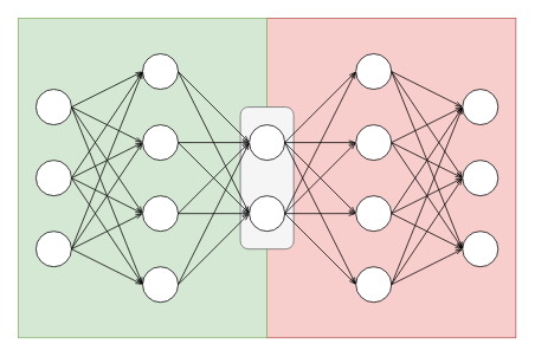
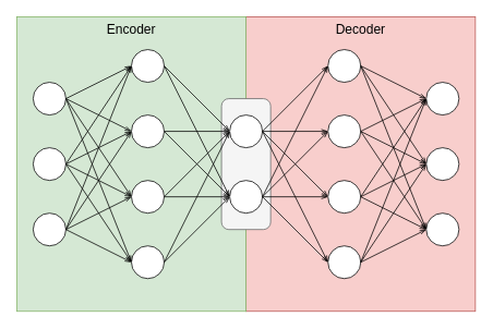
  <mxCell id="0" />
  <mxCell id="1" parent="0" />
  <mxCell id="2" value="" style="rounded=0;whiteSpace=wrap;html=1;fillColor=#f8cecc;strokeColor=#b85450;" vertex="1" parent="1"><mxGeometry x="300" y="20" width="280" height="360" as="geometry" /></mxCell>
  <mxCell id="3" value="" style="rounded=0;whiteSpace=wrap;html=1;fillColor=#d5e8d4;strokeColor=#82b366;" vertex="1" parent="1"><mxGeometry x="20" y="20" width="280" height="360" as="geometry" /></mxCell>
  <mxCell id="4" value="" style="rounded=1;whiteSpace=wrap;html=1;fillColor=#f5f5f5;strokeColor=#666666;fontColor=#333333;" vertex="1" parent="1"><mxGeometry x="270" y="120" width="60" height="160" as="geometry" /></mxCell>
  <mxCell id="5" value="" style="group" vertex="1" connectable="0" parent="1"><mxGeometry x="40" y="60" width="520" height="280" as="geometry" /></mxCell>
  <mxCell id="6" value="" style="ellipse;whiteSpace=wrap;html=1;aspect=fixed;" vertex="1" parent="5"><mxGeometry y="40" width="40" height="40" as="geometry" /></mxCell>
  <mxCell id="7" value="" style="ellipse;whiteSpace=wrap;html=1;aspect=fixed;" vertex="1" parent="5"><mxGeometry y="200" width="40" height="40" as="geometry" /></mxCell>
  <mxCell id="8" value="" style="ellipse;whiteSpace=wrap;html=1;aspect=fixed;" vertex="1" parent="5"><mxGeometry y="120" width="40" height="40" as="geometry" /></mxCell>
  <mxCell id="9" value="" style="ellipse;whiteSpace=wrap;html=1;aspect=fixed;" vertex="1" parent="5"><mxGeometry x="120" width="40" height="40" as="geometry" /></mxCell>
  <mxCell id="10" style="edgeStyle=none;rounded=0;orthogonalLoop=1;jettySize=auto;html=1;exitX=1;exitY=0.5;exitDx=0;exitDy=0;entryX=0;entryY=0.5;entryDx=0;entryDy=0;endArrow=openThin;endFill=0;" edge="1" parent="5" source="6" target="9"><mxGeometry relative="1" as="geometry" /></mxCell>
  <mxCell id="11" style="edgeStyle=none;rounded=0;orthogonalLoop=1;jettySize=auto;html=1;exitX=1;exitY=0.5;exitDx=0;exitDy=0;entryX=0;entryY=0.5;entryDx=0;entryDy=0;endArrow=openThin;endFill=0;" edge="1" parent="5" source="7" target="9"><mxGeometry relative="1" as="geometry" /></mxCell>
  <mxCell id="12" style="edgeStyle=none;rounded=0;orthogonalLoop=1;jettySize=auto;html=1;exitX=1;exitY=0.5;exitDx=0;exitDy=0;entryX=0;entryY=0.5;entryDx=0;entryDy=0;endArrow=openThin;endFill=0;" edge="1" parent="5" source="8" target="9"><mxGeometry relative="1" as="geometry" /></mxCell>
  <mxCell id="13" value="" style="ellipse;whiteSpace=wrap;html=1;aspect=fixed;" vertex="1" parent="5"><mxGeometry x="120" y="160" width="40" height="40" as="geometry" /></mxCell>
  <mxCell id="14" style="edgeStyle=none;rounded=0;orthogonalLoop=1;jettySize=auto;html=1;exitX=1;exitY=0.5;exitDx=0;exitDy=0;entryX=0;entryY=0.5;entryDx=0;entryDy=0;endArrow=openThin;endFill=0;" edge="1" parent="5" source="6" target="13"><mxGeometry relative="1" as="geometry" /></mxCell>
  <mxCell id="15" style="edgeStyle=none;rounded=0;orthogonalLoop=1;jettySize=auto;html=1;exitX=1;exitY=0.5;exitDx=0;exitDy=0;entryX=0;entryY=0.5;entryDx=0;entryDy=0;endArrow=openThin;endFill=0;" edge="1" parent="5" source="7" target="13"><mxGeometry relative="1" as="geometry" /></mxCell>
  <mxCell id="16" style="edgeStyle=none;rounded=0;orthogonalLoop=1;jettySize=auto;html=1;exitX=1;exitY=0.5;exitDx=0;exitDy=0;entryX=0;entryY=0.5;entryDx=0;entryDy=0;endArrow=openThin;endFill=0;" edge="1" parent="5" source="8" target="13"><mxGeometry relative="1" as="geometry" /></mxCell>
  <mxCell id="17" value="" style="ellipse;whiteSpace=wrap;html=1;aspect=fixed;" vertex="1" parent="5"><mxGeometry x="120" y="80" width="40" height="40" as="geometry" /></mxCell>
  <mxCell id="18" style="edgeStyle=none;rounded=0;orthogonalLoop=1;jettySize=auto;html=1;exitX=1;exitY=0.5;exitDx=0;exitDy=0;entryX=0;entryY=0.5;entryDx=0;entryDy=0;endArrow=openThin;endFill=0;" edge="1" parent="5" source="6" target="17"><mxGeometry relative="1" as="geometry" /></mxCell>
  <mxCell id="19" style="edgeStyle=none;rounded=0;orthogonalLoop=1;jettySize=auto;html=1;exitX=1;exitY=0.5;exitDx=0;exitDy=0;entryX=0;entryY=0.5;entryDx=0;entryDy=0;endArrow=openThin;endFill=0;" edge="1" parent="5" source="7" target="17"><mxGeometry relative="1" as="geometry" /></mxCell>
  <mxCell id="20" style="edgeStyle=none;rounded=0;orthogonalLoop=1;jettySize=auto;html=1;exitX=1;exitY=0.5;exitDx=0;exitDy=0;entryX=0;entryY=0.5;entryDx=0;entryDy=0;endArrow=openThin;endFill=0;" edge="1" parent="5" source="8" target="17"><mxGeometry relative="1" as="geometry" /></mxCell>
  <mxCell id="21" value="" style="ellipse;whiteSpace=wrap;html=1;aspect=fixed;" vertex="1" parent="5"><mxGeometry x="120" y="240" width="40" height="40" as="geometry" /></mxCell>
  <mxCell id="22" style="edgeStyle=none;rounded=0;orthogonalLoop=1;jettySize=auto;html=1;exitX=1;exitY=0.5;exitDx=0;exitDy=0;entryX=0;entryY=0.5;entryDx=0;entryDy=0;endArrow=openThin;endFill=0;" edge="1" parent="5" source="6" target="21"><mxGeometry relative="1" as="geometry" /></mxCell>
  <mxCell id="23" style="edgeStyle=none;rounded=0;orthogonalLoop=1;jettySize=auto;html=1;exitX=1;exitY=0.5;exitDx=0;exitDy=0;entryX=0;entryY=0.5;entryDx=0;entryDy=0;endArrow=openThin;endFill=0;" edge="1" parent="5" source="7" target="21"><mxGeometry relative="1" as="geometry" /></mxCell>
  <mxCell id="24" style="edgeStyle=none;rounded=0;orthogonalLoop=1;jettySize=auto;html=1;exitX=1;exitY=0.5;exitDx=0;exitDy=0;entryX=0;entryY=0.5;entryDx=0;entryDy=0;endArrow=openThin;endFill=0;" edge="1" parent="5" source="8" target="21"><mxGeometry relative="1" as="geometry" /></mxCell>
  <mxCell id="25" value="" style="ellipse;whiteSpace=wrap;html=1;aspect=fixed;" vertex="1" parent="5"><mxGeometry x="240" y="160" width="40" height="40" as="geometry" /></mxCell>
  <mxCell id="26" style="edgeStyle=none;rounded=0;orthogonalLoop=1;jettySize=auto;html=1;exitX=1;exitY=0.5;exitDx=0;exitDy=0;entryX=0;entryY=0.5;entryDx=0;entryDy=0;endArrow=openThin;endFill=0;" edge="1" parent="5" source="9" target="25"><mxGeometry relative="1" as="geometry" /></mxCell>
  <mxCell id="27" style="edgeStyle=none;rounded=0;orthogonalLoop=1;jettySize=auto;html=1;exitX=1;exitY=0.5;exitDx=0;exitDy=0;entryX=0;entryY=0.5;entryDx=0;entryDy=0;endArrow=openThin;endFill=0;" edge="1" parent="5" source="13" target="25"><mxGeometry relative="1" as="geometry" /></mxCell>
  <mxCell id="28" style="edgeStyle=none;rounded=0;orthogonalLoop=1;jettySize=auto;html=1;exitX=1;exitY=0.5;exitDx=0;exitDy=0;entryX=0;entryY=0.5;entryDx=0;entryDy=0;endArrow=openThin;endFill=0;" edge="1" parent="5" source="17" target="25"><mxGeometry relative="1" as="geometry" /></mxCell>
  <mxCell id="29" style="edgeStyle=none;rounded=0;orthogonalLoop=1;jettySize=auto;html=1;exitX=1;exitY=0.5;exitDx=0;exitDy=0;entryX=0;entryY=0.5;entryDx=0;entryDy=0;endArrow=openThin;endFill=0;" edge="1" parent="5" source="21" target="25"><mxGeometry relative="1" as="geometry" /></mxCell>
  <mxCell id="30" value="" style="ellipse;whiteSpace=wrap;html=1;aspect=fixed;" vertex="1" parent="5"><mxGeometry x="240" y="80" width="40" height="40" as="geometry" /></mxCell>
  <mxCell id="31" style="edgeStyle=none;rounded=0;orthogonalLoop=1;jettySize=auto;html=1;exitX=1;exitY=0.5;exitDx=0;exitDy=0;entryX=0;entryY=0.5;entryDx=0;entryDy=0;endArrow=openThin;endFill=0;" edge="1" parent="5" source="9" target="30"><mxGeometry relative="1" as="geometry" /></mxCell>
  <mxCell id="32" style="edgeStyle=none;rounded=0;orthogonalLoop=1;jettySize=auto;html=1;exitX=1;exitY=0.5;exitDx=0;exitDy=0;entryX=0;entryY=0.5;entryDx=0;entryDy=0;endArrow=openThin;endFill=0;" edge="1" parent="5" source="13" target="30"><mxGeometry relative="1" as="geometry" /></mxCell>
  <mxCell id="33" style="edgeStyle=none;rounded=0;orthogonalLoop=1;jettySize=auto;html=1;exitX=1;exitY=0.5;exitDx=0;exitDy=0;entryX=0;entryY=0.5;entryDx=0;entryDy=0;endArrow=openThin;endFill=0;" edge="1" parent="5" source="17" target="30"><mxGeometry relative="1" as="geometry" /></mxCell>
  <mxCell id="34" style="edgeStyle=none;rounded=0;orthogonalLoop=1;jettySize=auto;html=1;exitX=1;exitY=0.5;exitDx=0;exitDy=0;entryX=0;entryY=0.5;entryDx=0;entryDy=0;endArrow=openThin;endFill=0;" edge="1" parent="5" source="21" target="30"><mxGeometry relative="1" as="geometry" /></mxCell>
  <mxCell id="35" value="" style="ellipse;whiteSpace=wrap;html=1;aspect=fixed;" vertex="1" parent="5"><mxGeometry x="360" width="40" height="40" as="geometry" /></mxCell>
  <mxCell id="36" style="edgeStyle=none;rounded=0;orthogonalLoop=1;jettySize=auto;html=1;exitX=1;exitY=0.5;exitDx=0;exitDy=0;entryX=0;entryY=0.5;entryDx=0;entryDy=0;endArrow=openThin;endFill=0;" edge="1" parent="5" source="25" target="35"><mxGeometry relative="1" as="geometry" /></mxCell>
  <mxCell id="37" style="edgeStyle=none;rounded=0;orthogonalLoop=1;jettySize=auto;html=1;exitX=1;exitY=0.5;exitDx=0;exitDy=0;entryX=0;entryY=0.5;entryDx=0;entryDy=0;endArrow=openThin;endFill=0;" edge="1" parent="5" source="30" target="35"><mxGeometry relative="1" as="geometry" /></mxCell>
  <mxCell id="38" value="" style="ellipse;whiteSpace=wrap;html=1;aspect=fixed;" vertex="1" parent="5"><mxGeometry x="360" y="160" width="40" height="40" as="geometry" /></mxCell>
  <mxCell id="39" style="edgeStyle=none;rounded=0;orthogonalLoop=1;jettySize=auto;html=1;exitX=1;exitY=0.5;exitDx=0;exitDy=0;entryX=0;entryY=0.5;entryDx=0;entryDy=0;endArrow=openThin;endFill=0;" edge="1" parent="5" source="25" target="38"><mxGeometry relative="1" as="geometry" /></mxCell>
  <mxCell id="40" style="edgeStyle=none;rounded=0;orthogonalLoop=1;jettySize=auto;html=1;exitX=1;exitY=0.5;exitDx=0;exitDy=0;entryX=0;entryY=0.5;entryDx=0;entryDy=0;endArrow=openThin;endFill=0;" edge="1" parent="5" source="30" target="38"><mxGeometry relative="1" as="geometry" /></mxCell>
  <mxCell id="41" value="" style="ellipse;whiteSpace=wrap;html=1;aspect=fixed;" vertex="1" parent="5"><mxGeometry x="360" y="80" width="40" height="40" as="geometry" /></mxCell>
  <mxCell id="42" style="edgeStyle=none;rounded=0;orthogonalLoop=1;jettySize=auto;html=1;exitX=1;exitY=0.5;exitDx=0;exitDy=0;entryX=0;entryY=0.5;entryDx=0;entryDy=0;endArrow=openThin;endFill=0;" edge="1" parent="5" source="25" target="41"><mxGeometry relative="1" as="geometry" /></mxCell>
  <mxCell id="43" style="edgeStyle=none;rounded=0;orthogonalLoop=1;jettySize=auto;html=1;exitX=1;exitY=0.5;exitDx=0;exitDy=0;entryX=0;entryY=0.5;entryDx=0;entryDy=0;endArrow=openThin;endFill=0;" edge="1" parent="5" source="30" target="41"><mxGeometry relative="1" as="geometry" /></mxCell>
  <mxCell id="44" value="" style="ellipse;whiteSpace=wrap;html=1;aspect=fixed;" vertex="1" parent="5"><mxGeometry x="360" y="240" width="40" height="40" as="geometry" /></mxCell>
  <mxCell id="45" style="edgeStyle=none;rounded=0;orthogonalLoop=1;jettySize=auto;html=1;exitX=1;exitY=0.5;exitDx=0;exitDy=0;entryX=0;entryY=0.5;entryDx=0;entryDy=0;endArrow=openThin;endFill=0;" edge="1" parent="5" source="25" target="44"><mxGeometry relative="1" as="geometry" /></mxCell>
  <mxCell id="46" style="edgeStyle=none;rounded=0;orthogonalLoop=1;jettySize=auto;html=1;exitX=1;exitY=0.5;exitDx=0;exitDy=0;entryX=0;entryY=0.5;entryDx=0;entryDy=0;endArrow=openThin;endFill=0;" edge="1" parent="5" source="30" target="44"><mxGeometry relative="1" as="geometry" /></mxCell>
  <mxCell id="47" value="" style="ellipse;whiteSpace=wrap;html=1;aspect=fixed;" vertex="1" parent="5"><mxGeometry x="480" y="40" width="40" height="40" as="geometry" /></mxCell>
  <mxCell id="48" style="edgeStyle=none;rounded=0;orthogonalLoop=1;jettySize=auto;html=1;exitX=1;exitY=0.5;exitDx=0;exitDy=0;entryX=0;entryY=0.5;entryDx=0;entryDy=0;endArrow=openThin;endFill=0;" edge="1" parent="5" source="35" target="47"><mxGeometry relative="1" as="geometry" /></mxCell>
  <mxCell id="49" style="edgeStyle=none;rounded=0;orthogonalLoop=1;jettySize=auto;html=1;exitX=1;exitY=0.5;exitDx=0;exitDy=0;entryX=0;entryY=0.5;entryDx=0;entryDy=0;endArrow=openThin;endFill=0;" edge="1" parent="5" source="38" target="47"><mxGeometry relative="1" as="geometry" /></mxCell>
  <mxCell id="50" style="edgeStyle=none;rounded=0;orthogonalLoop=1;jettySize=auto;html=1;exitX=1;exitY=0.5;exitDx=0;exitDy=0;entryX=0;entryY=0.5;entryDx=0;entryDy=0;endArrow=openThin;endFill=0;" edge="1" parent="5" source="41" target="47"><mxGeometry relative="1" as="geometry" /></mxCell>
  <mxCell id="51" style="edgeStyle=none;rounded=0;orthogonalLoop=1;jettySize=auto;html=1;exitX=1;exitY=0.5;exitDx=0;exitDy=0;entryX=0;entryY=0.5;entryDx=0;entryDy=0;endArrow=openThin;endFill=0;" edge="1" parent="5" source="44" target="47"><mxGeometry relative="1" as="geometry" /></mxCell>
  <mxCell id="52" value="" style="ellipse;whiteSpace=wrap;html=1;aspect=fixed;" vertex="1" parent="5"><mxGeometry x="480" y="200" width="40" height="40" as="geometry" /></mxCell>
  <mxCell id="53" style="edgeStyle=none;rounded=0;orthogonalLoop=1;jettySize=auto;html=1;exitX=1;exitY=0.5;exitDx=0;exitDy=0;entryX=0;entryY=0.5;entryDx=0;entryDy=0;endArrow=openThin;endFill=0;" edge="1" parent="5" source="35" target="52"><mxGeometry relative="1" as="geometry" /></mxCell>
  <mxCell id="54" style="edgeStyle=none;rounded=0;orthogonalLoop=1;jettySize=auto;html=1;exitX=1;exitY=0.5;exitDx=0;exitDy=0;entryX=0;entryY=0.5;entryDx=0;entryDy=0;endArrow=openThin;endFill=0;" edge="1" parent="5" source="38" target="52"><mxGeometry relative="1" as="geometry" /></mxCell>
  <mxCell id="55" style="edgeStyle=none;rounded=0;orthogonalLoop=1;jettySize=auto;html=1;exitX=1;exitY=0.5;exitDx=0;exitDy=0;entryX=0;entryY=0.5;entryDx=0;entryDy=0;endArrow=openThin;endFill=0;" edge="1" parent="5" source="41" target="52"><mxGeometry relative="1" as="geometry" /></mxCell>
  <mxCell id="56" style="edgeStyle=none;rounded=0;orthogonalLoop=1;jettySize=auto;html=1;exitX=1;exitY=0.5;exitDx=0;exitDy=0;entryX=0;entryY=0.5;entryDx=0;entryDy=0;endArrow=openThin;endFill=0;" edge="1" parent="5" source="44" target="52"><mxGeometry relative="1" as="geometry" /></mxCell>
  <mxCell id="57" value="" style="ellipse;whiteSpace=wrap;html=1;aspect=fixed;" vertex="1" parent="5"><mxGeometry x="480" y="120" width="40" height="40" as="geometry" /></mxCell>
  <mxCell id="58" style="edgeStyle=none;rounded=0;orthogonalLoop=1;jettySize=auto;html=1;exitX=1;exitY=0.5;exitDx=0;exitDy=0;entryX=0;entryY=0.5;entryDx=0;entryDy=0;endArrow=openThin;endFill=0;" edge="1" parent="5" source="35" target="57"><mxGeometry relative="1" as="geometry" /></mxCell>
  <mxCell id="59" style="edgeStyle=none;rounded=0;orthogonalLoop=1;jettySize=auto;html=1;exitX=1;exitY=0.5;exitDx=0;exitDy=0;entryX=0;entryY=0.5;entryDx=0;entryDy=0;endArrow=openThin;endFill=0;" edge="1" parent="5" source="38" target="57"><mxGeometry relative="1" as="geometry" /></mxCell>
  <mxCell id="60" style="edgeStyle=none;rounded=0;orthogonalLoop=1;jettySize=auto;html=1;exitX=1;exitY=0.5;exitDx=0;exitDy=0;entryX=0;entryY=0.5;entryDx=0;entryDy=0;endArrow=openThin;endFill=0;" edge="1" parent="5" source="41" target="57"><mxGeometry relative="1" as="geometry" /></mxCell>
  <mxCell id="61" style="edgeStyle=none;rounded=0;orthogonalLoop=1;jettySize=auto;html=1;exitX=1;exitY=0.5;exitDx=0;exitDy=0;entryX=0;entryY=0.5;entryDx=0;entryDy=0;endArrow=openThin;endFill=0;" edge="1" parent="5" source="44" target="57"><mxGeometry relative="1" as="geometry" /></mxCell>
+ <mxCell id="62" value="&lt;font style=&quot;font-size: 16px&quot;&gt;Encoder&lt;/font&gt;" style="text;html=1;strokeColor=none;fillColor=none;align=center;verticalAlign=middle;whiteSpace=wrap;rounded=0;" vertex="1" parent="1"><mxGeometry x="20" y="20" width="280" height="30" as="geometry" /></mxCell>
+ <mxCell id="63" value="&lt;font style=&quot;font-size: 16px&quot;&gt;Decoder&lt;/font&gt;" style="text;html=1;strokeColor=none;fillColor=none;align=center;verticalAlign=middle;whiteSpace=wrap;rounded=0;" vertex="1" parent="1"><mxGeometry x="300" y="20" width="280" height="30" as="geometry" /></mxCell>
